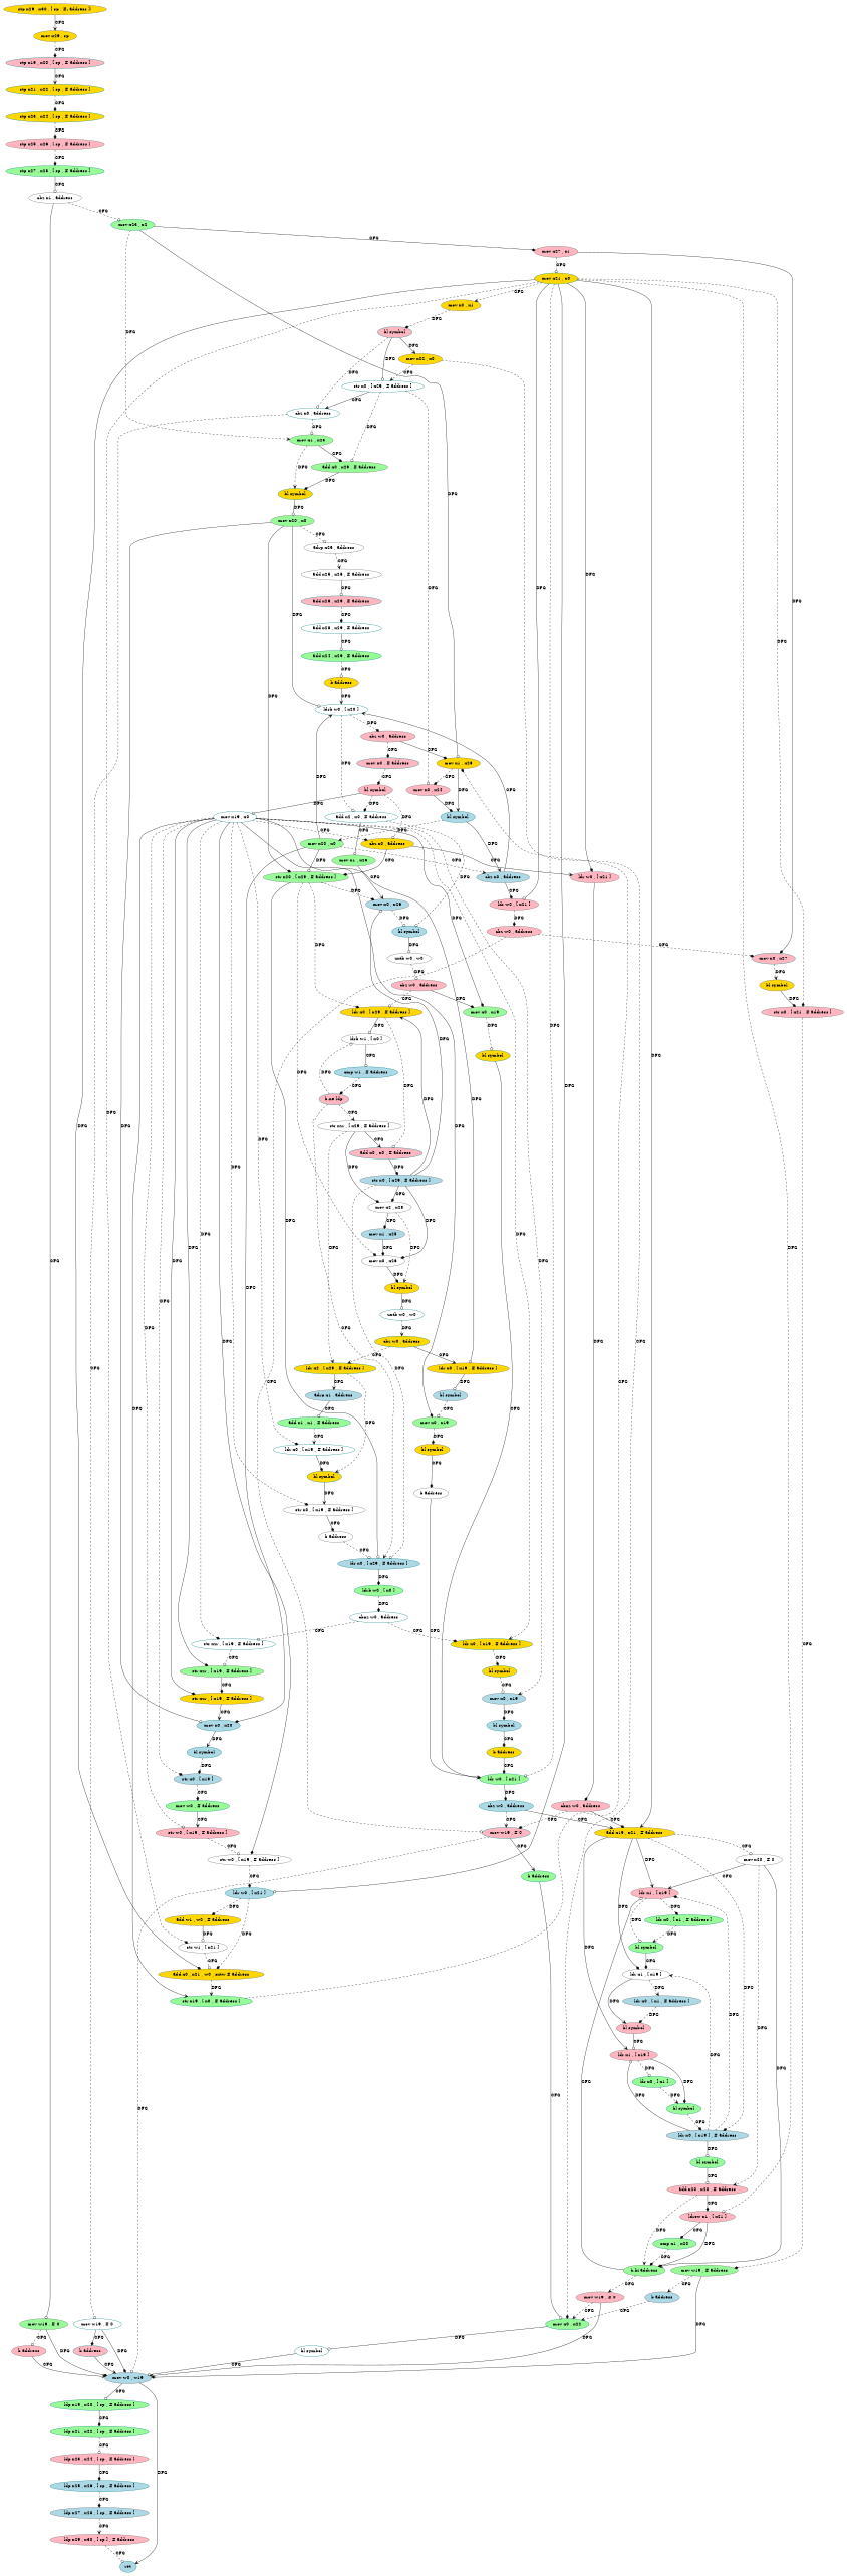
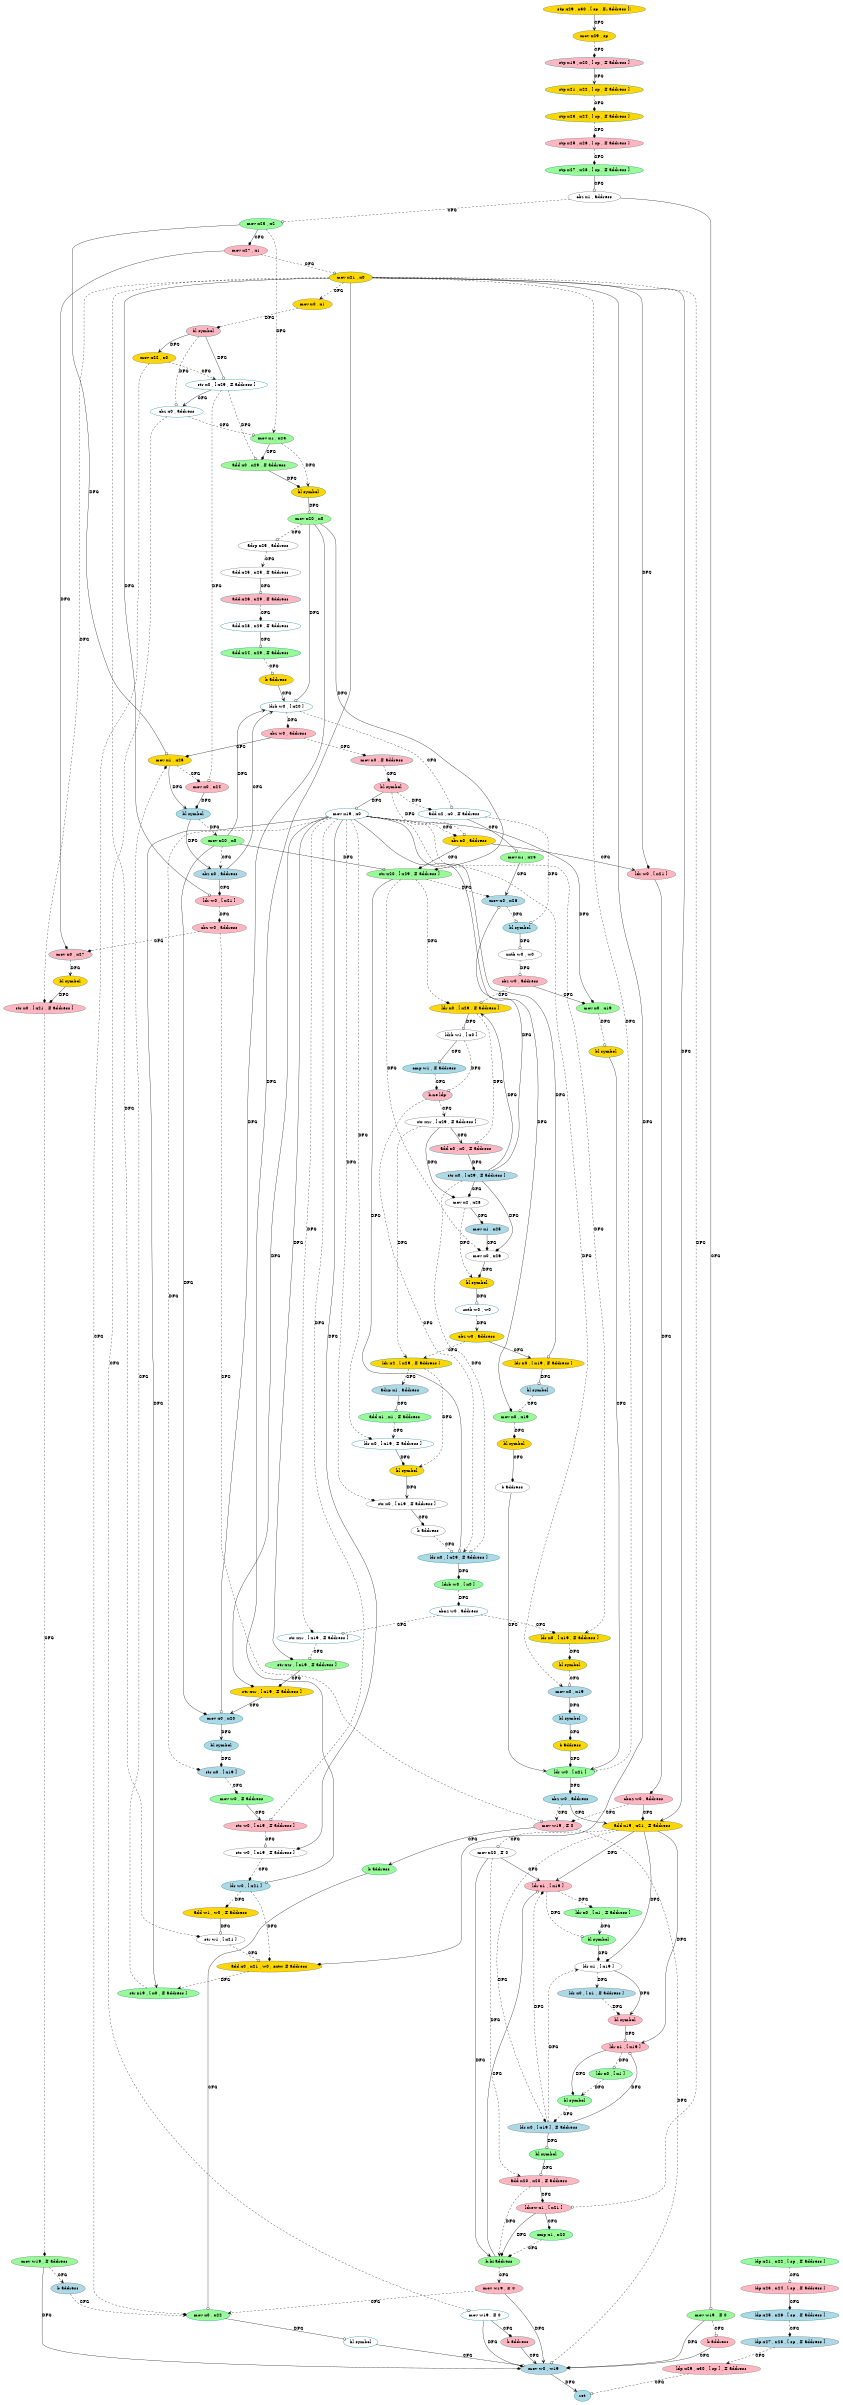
  digraph {
    node [color=gray40 fillcolor=lightpink style=filled]
    edge [arrowhead=diamond style=solid]
    n1 [fillcolor=gold label="stp x29 , x30 , [ sp , #- address ]!"]
    n2 [fillcolor=gold label="mov x29 , sp"]
    n3 [color=teal label="stp x19 , x20 , [ sp , # address ]"]
    n4 [color=teal fillcolor=gold label="stp x21 , x22 , [ sp , # address ]"]
    n5 [color=teal fillcolor=gold label="stp x23 , x24 , [ sp , # address ]"]
    n6 [label="stp x25 , x26 , [ sp , # address ]"]
    n7 [color=teal fillcolor=palegreen label="stp x27 , x28 , [ sp , # address ]"]
    n8 [fillcolor=white label="cbz x1 , address"]
    n9 [fillcolor=palegreen label="mov w19 , # 0"]
    n10 [color=teal fillcolor=palegreen label="mov x23 , x2"]
    n11 [label="b address"]
    n12 [fillcolor=lightblue label="mov w0 , w19"]
    n13 [label="mov x27 , x1"]
    n14 [fillcolor=palegreen label="mov x1 , x23"]
    n15 [fillcolor=gold label="mov x1 , x23"]
-   n16 [color=teal fillcolor=palegreen label="ldp x19 , x20 , [ sp , # address ]"]
    n17 [color=teal fillcolor=lightblue label=ret]
    n18 [color=teal fillcolor=gold label="mov x21 , x0"]
    n19 [color=teal label="mov x0 , x27"]
    n20 [fillcolor=palegreen label="add x0 , x29 , # address"]
    n21 [color=teal fillcolor=gold label="bl symbol"]
    n22 [label="mov x0 , x24"]
    n23 [color=teal fillcolor=lightblue label="bl symbol"]
    n24 [color=teal fillcolor=palegreen label="ldp x21 , x22 , [ sp , # address ]"]
    n25 [fillcolor=gold label="mov x0 , x1"]
    n26 [label="ldr w0 , [ x21 ]"]
    n27 [label="ldr w0 , [ x21 ]"]
    n28 [fillcolor=gold label="add x19 , x21 , # address"]
    n29 [label="str x0 , [ x21 , # address ]"]
    n30 [color=teal fillcolor=palegreen label="ldr w0 , [ x21 ]"]
    n31 [label="ldrsw x1 , [ x21 ]"]
    n32 [color=teal fillcolor=lightblue label="ldr w0 , [ x21 ]"]
    n33 [fillcolor=white label="str w1 , [ x21 ]"]
    n34 [fillcolor=gold label="add x0 , x21 , w0 , sxtw # address"]
    n35 [fillcolor=gold label="bl symbol"]
    n36 [color=teal label="bl symbol"]
    n37 [label="cbz w0 , address"]
    n38 [label="cbnz w0 , address"]
    n39 [fillcolor=white label="mov x20 , # 0"]
    n40 [label="ldr x1 , [ x19 ]"]
    n41 [fillcolor=white label="ldr x1 , [ x19 ]"]
    n42 [label="ldr x1 , [ x19 ]"]
    n43 [fillcolor=lightblue label="ldr x0 , [ x19 ] , # address"]
    n44 [fillcolor=palegreen label="mov w19 , # address"]
    n45 [color=teal fillcolor=lightblue label="cbz w0 , address"]
    n46 [fillcolor=palegreen label="b.hi address"]
    n47 [color=teal fillcolor=palegreen label="cmp x1 , x20"]
    n48 [fillcolor=gold label="add w1 , w0 , # address"]
    n49 [color=teal fillcolor=palegreen label="str x19 , [ x0 , # address ]"]
    n50 [fillcolor=gold label="mov x22 , x0"]
    n51 [color=teal fillcolor=white label="str x0 , [ x29 , # address ]"]
    n52 [color=teal fillcolor=white label="cbz x0 , address"]
    n53 [color=teal fillcolor=palegreen label="mov x0 , x22"]
    n54 [color=teal fillcolor=white label="mov w19 , # 0"]
    n55 [color=teal fillcolor=white label="bl symbol"]
    n56 [color=teal label="b address"]
    n57 [fillcolor=palegreen label="mov x20 , x0"]
    n58 [label="ldp x23 , x24 , [ sp , # address ]"]
    n59 [color=teal fillcolor=lightblue label="ldp x25 , x26 , [ sp , # address ]"]
    n60 [fillcolor=lightblue label="ldp x27 , x28 , [ sp , # address ]"]
    n61 [label="ldp x29 , x30 , [ sp ] , # address"]
    n62 [fillcolor=white label="adrp x25 , address"]
    n63 [color=teal fillcolor=white label="ldrb w0 , [ x20 ]"]
    n64 [fillcolor=palegreen label="str x20 , [ x29 , # address ]"]
    n65 [color=teal fillcolor=lightblue label="mov x0 , x20"]
    n66 [fillcolor=white label="add x25 , x25 , # address"]
    n67 [label="cbz w0 , address"]
    n68 [color=teal fillcolor=white label="add x2 , x0 , # address"]
    n69 [fillcolor=lightblue label="mov x0 , x26"]
    n70 [fillcolor=gold label="ldr x0 , [ x29 , # address ]"]
    n71 [color=teal fillcolor=lightblue label="ldr x0 , [ x29 , # address ]"]
    n72 [fillcolor=white label="mov x0 , x26"]
    n73 [color=teal fillcolor=lightblue label="bl symbol"]
    n74 [color=teal label="add x26 , x29 , # address"]
    n75 [color=teal fillcolor=white label="add x28 , x29 , # address"]
    n76 [color=teal fillcolor=palegreen label="add x24 , x29 , # address"]
    n77 [fillcolor=gold label="b address"]
    n78 [color=teal label="mov x0 , # address"]
    n79 [label="bl symbol"]
    n80 [fillcolor=palegreen label="mov x20 , x0"]
    n81 [fillcolor=lightblue label="cbz x0 , address"]
    n82 [color=teal fillcolor=white label="mov x19 , x0"]
    n83 [fillcolor=gold label="cbz x0 , address"]
    n84 [color=teal label="mov w19 , # 0"]
    n85 [fillcolor=palegreen label="mov x0 , x19"]
    n86 [color=teal fillcolor=gold label="ldr x0 , [ x19 , # address ]"]
    n87 [color=teal fillcolor=white label="str xzr , [ x19 , # address ]"]
    n88 [fillcolor=gold label="ldr x0 , [ x19 , # address ]"]
    n89 [fillcolor=lightblue label="mov x0 , x19"]
    n90 [fillcolor=palegreen label="str xzr , [ x19 , # address ]"]
    n91 [fillcolor=gold label="str xzr , [ x19 , # address ]"]
    n92 [fillcolor=lightblue label="str x0 , [ x19 ]"]
    n93 [label="str w0 , [ x19 , # address ]"]
    n94 [fillcolor=white label="str w0 , [ x19 , # address ]"]
    n95 [fillcolor=palegreen label="mov x0 , x19"]
    n96 [color=teal fillcolor=white label="ldr x0 , [ x19 , # address ]"]
    n97 [fillcolor=white label="str x0 , [ x19 , # address ]"]
    n98 [fillcolor=palegreen label="mov x1 , x25"]
    n99 [color=teal fillcolor=lightblue label="bl symbol"]
    n100 [color=teal fillcolor=gold label="bl symbol"]
    n101 [color=teal fillcolor=gold label="bl symbol"]
    n102 [fillcolor=lightblue label="bl symbol"]
    n103 [color=teal fillcolor=lightblue label="bl symbol"]
    n104 [color=teal fillcolor=palegreen label="mov w0 , # address"]
    n105 [fillcolor=gold label="bl symbol"]
    n106 [color=teal fillcolor=gold label="bl symbol"]
    n107 [fillcolor=white label="b address"]
    n108 [fillcolor=white label="ldrb w1 , [ x0 ]"]
    n109 [color=teal label="add x0 , x0 , # address"]
    n110 [color=teal fillcolor=palegreen label="ldrb w0 , [ x0 ]"]
    n111 [fillcolor=gold label="bl symbol"]
    n112 [color=teal fillcolor=palegreen label="b address"]
    n113 [label="add x20 , x20 , # address"]
    n114 [color=teal fillcolor=palegreen label="ldr x0 , [ x1 , # address ]"]
    n115 [color=teal fillcolor=palegreen label="bl symbol"]
    n116 [fillcolor=lightblue label="ldr x0 , [ x1 , # address ]"]
    n117 [label="bl symbol"]
    n118 [color=teal fillcolor=palegreen label="ldr x0 , [ x1 ]"]
    n119 [color=teal fillcolor=palegreen label="bl symbol"]
    n120 [color=teal fillcolor=palegreen label="bl symbol"]
    n121 [fillcolor=white label="uxtb w0 , w0"]
    n122 [label="cbz w0 , address"]
    n123 [color=teal fillcolor=lightblue label="cmp w1 , # address"]
    n124 [color=teal label="b.ne ldp"]
    n125 [fillcolor=lightblue label="str x0 , [ x29 , # address ]"]
    n126 [fillcolor=lightblue label="b address"]
    n127 [label="mov w19 , # 0"]
    n128 [fillcolor=white label="str xzr , [ x29 , # address ]"]
    n129 [fillcolor=white label="mov x2 , x28"]
    n130 [color=teal fillcolor=gold label="ldr x2 , [ x29 , # address ]"]
    n131 [color=teal fillcolor=white label="cbnz w0 , address"]
    n132 [fillcolor=lightblue label="mov x1 , x25"]
    n133 [fillcolor=lightblue label="adrp x1 , address"]
    n134 [color=teal fillcolor=white label="uxtb w0 , w0"]
    n135 [color=teal fillcolor=gold label="cbz w0 , address"]
    n136 [color=teal fillcolor=palegreen label="add x1 , x1 , # address"]
    n137 [color=teal fillcolor=gold label="b address"]
    n138 [fillcolor=white label="b address"]
    n1 -> n2 [arrowhead=vee label=CFG]
    n2 -> n3 [label=CFG style=dashed]
    n3 -> n4 [arrowhead=vee label=CFG]
    n4 -> n5 [label=CFG style=dashed]
    n5 -> n6 [label=CFG style=dashed]
    n6 -> n7 [label=CFG style=dashed]
    n7 -> n8 [arrowhead=odot label=CFG]
    n8 -> n9 [arrowhead=odot label=CFG]
    n8 -> n10 [arrowhead=odot label=CFG style=dashed]
    n9 -> n11 [arrowhead=odot label=CFG style=dashed]
    n9 -> n12 [label=DFG]
    n10 -> n13 [label=CFG]
    n10 -> n14 [arrowhead=vee label=DFG style=dashed]
    n10 -> n15 [arrowhead=odot label=DFG]
    n11 -> n12 [arrowhead=vee label=CFG]
-   n12 -> n16 [arrowhead=odot label=CFG]
    n12 -> n17 [arrowhead=vee label=DFG]
    n13 -> n18 [arrowhead=odot label=CFG style=dashed]
    n13 -> n19 [label=DFG]
    n14 -> n20 [label=CFG]
    n14 -> n21 [arrowhead=vee label=DFG style=dashed]
    n15 -> n22 [label=CFG style=dashed]
    n15 -> n23 [arrowhead=vee label=DFG]
-   n16 -> n24 [label=CFG]
    n18 -> n25 [arrowhead=vee label=CFG style=dashed]
    n18 -> n26 [arrowhead=odot label=DFG]
    n18 -> n27 [label=DFG]
    n18 -> n28 [arrowhead=vee label=DFG]
    n18 -> n29 [label=DFG style=dashed]
    n18 -> n30 [arrowhead=odot label=DFG style=dashed]
    n18 -> n31 [arrowhead=odot label=DFG style=dashed]
    n18 -> n32 [arrowhead=odot label=DFG]
    n18 -> n33 [label=DFG style=dashed]
    n18 -> n34 [label=DFG]
    n19 -> n35 [arrowhead=vee label=DFG style=dashed]
    n20 -> n21 [label=DFG]
    n21 -> n57 [arrowhead=odot label=DFG]
    n22 -> n23 [label=DFG]
    n23 -> n80 [arrowhead=vee label=DFG style=dashed]
    n23 -> n81 [arrowhead=vee label=DFG]
    n24 -> n58 [arrowhead=odot label=CFG style=dashed]
    n25 -> n36 [label=DFG style=dashed]
    n26 -> n37 [label=DFG style=dashed]
    n27 -> n38 [label=DFG]
    n28 -> n39 [arrowhead=odot label=CFG style=dashed]
    n28 -> n40 [arrowhead=vee label=DFG]
    n28 -> n41 [label=DFG]
    n28 -> n42 [arrowhead=vee label=DFG]
    n28 -> n43 [label=DFG style=dashed]
    n29 -> n44 [label=CFG style=dashed]
    n30 -> n45 [label=DFG]
    n31 -> n46 [label=DFG]
    n31 -> n47 [label=CFG]
    n32 -> n34 [label=DFG style=dashed]
    n32 -> n48 [label=DFG style=dashed]
    n33 -> n34 [arrowhead=odot label=CFG style=dashed]
    n34 -> n49 [arrowhead=vee label=DFG style=dashed]
    n35 -> n29 [label=DFG]
    n36 -> n50 [arrowhead=vee label=DFG]
    n36 -> n51 [arrowhead=odot label=DFG]
    n36 -> n52 [arrowhead=odot label=DFG style=dashed]
    n37 -> n19 [label=CFG style=dashed]
    n37 -> n84 [arrowhead=odot label=CFG style=dashed]
    n38 -> n28 [label=CFG]
    n38 -> n84 [label=CFG style=dashed]
    n39 -> n40 [arrowhead=vee label=CFG]
    n39 -> n46 [arrowhead=vee label=DFG]
    n39 -> n113 [arrowhead=vee label=DFG style=dashed]
    n40 -> n114 [label=DFG style=dashed]
    n40 -> n115 [arrowhead=odot label=DFG style=dashed]
    n41 -> n116 [arrowhead=vee label=DFG style=dashed]
    n41 -> n117 [arrowhead=vee label=DFG]
    n42 -> n118 [arrowhead=odot label=DFG style=dashed]
    n42 -> n119 [label=DFG]
    n43 -> n40 [label=DFG style=dashed]
    n43 -> n41 [arrowhead=vee label=DFG style=dashed]
    n43 -> n42 [arrowhead=odot label=DFG]
    n43 -> n120 [arrowhead=odot label=DFG]
    n44 -> n12 [label=DFG]
    n44 -> n126 [arrowhead=vee label=CFG style=dashed]
    n45 -> n28 [arrowhead=vee label=CFG]
    n45 -> n84 [arrowhead=vee label=CFG style=dashed]
    n46 -> n40 [arrowhead=odot label=CFG]
    n46 -> n127 [arrowhead=vee label=CFG style=dashed]
    n47 -> n46 [label=CFG style=dashed]
    n48 -> n33 [arrowhead=odot label=DFG]
    n49 -> n15 [label=CFG style=dashed]
    n50 -> n51 [arrowhead=vee label=CFG style=dashed]
    n50 -> n53 [label=CFG style=dashed]
    n51 -> n20 [arrowhead=odot label=DFG style=dashed]
    n51 -> n22 [arrowhead=odot label=DFG style=dashed]
    n51 -> n52 [arrowhead=vee label=CFG]
    n52 -> n14 [arrowhead=odot label=CFG style=dashed]
    n52 -> n54 [arrowhead=odot label=CFG style=dashed]
    n53 -> n55 [arrowhead=odot label=DFG]
    n54 -> n12 [label=DFG]
    n54 -> n56 [label=CFG]
    n55 -> n12 [arrowhead=odot label=CFG]
    n56 -> n12 [arrowhead=vee label=CFG]
    n57 -> n62 [arrowhead=odot label=CFG style=dashed]
    n57 -> n63 [arrowhead=odot label=DFG]
    n57 -> n64 [label=DFG]
    n57 -> n65 [arrowhead=odot label=DFG]
    n58 -> n59 [label=CFG]
    n59 -> n60 [label=CFG style=dashed]
    n60 -> n61 [arrowhead=vee label=CFG style=dashed]
    n61 -> n17 [arrowhead=odot label=CFG style=dashed]
    n62 -> n66 [arrowhead=vee label=CFG style=dashed]
    n63 -> n67 [label=DFG style=dashed]
    n63 -> n68 [arrowhead=odot label=CFG style=dashed]
    n64 -> n69 [label=DFG style=dashed]
    n64 -> n70 [label=DFG style=dashed]
    n64 -> n71 [arrowhead=odot label=DFG]
    n64 -> n72 [label=DFG style=dashed]
    n65 -> n73 [arrowhead=vee label=DFG]
    n66 -> n74 [arrowhead=odot label=CFG]
    n67 -> n15 [label=CFG]
    n67 -> n78 [label=CFG style=dashed]
    n68 -> n98 [arrowhead=odot label=CFG]
    n68 -> n99 [arrowhead=odot label=DFG style=dashed]
    n69 -> n99 [arrowhead=odot label=DFG style=dashed]
    n70 -> n108 [arrowhead=odot label=DFG]
    n70 -> n109 [arrowhead=odot label=DFG style=dashed]
    n71 -> n110 [label=DFG]
    n72 -> n111 [label=DFG]
    n73 -> n92 [label=DFG style=dashed]
    n74 -> n75 [label=CFG style=dashed]
    n75 -> n76 [arrowhead=odot label=CFG]
    n76 -> n77 [arrowhead=odot label=CFG style=dashed]
    n77 -> n63 [arrowhead=vee label=CFG]
    n78 -> n79 [label=CFG style=dashed]
    n79 -> n68 [label=DFG style=dashed]
    n79 -> n82 [arrowhead=odot label=DFG]
    n79 -> n83 [arrowhead=odot label=DFG style=dashed]
    n80 -> n63 [arrowhead=vee label=DFG]
    n80 -> n64 [arrowhead=odot label=DFG]
    n80 -> n65 [label=DFG]
    n80 -> n81 [arrowhead=vee label=CFG style=dashed]
    n81 -> n26 [label=CFG]
    n81 -> n63 [arrowhead=vee label=CFG]
    n82 -> n49 [arrowhead=vee label=DFG]
    n82 -> n83 [label=CFG style=dashed]
    n82 -> n85 [label=DFG]
    n82 -> n86 [arrowhead=vee label=DFG style=dashed]
    n82 -> n87 [label=DFG style=dashed]
    n82 -> n88 [arrowhead=odot label=DFG]
    n82 -> n89 [arrowhead=vee label=DFG style=dashed]
    n82 -> n90 [label=DFG]
    n82 -> n91 [label=DFG]
    n82 -> n92 [label=DFG style=dashed]
    n82 -> n93 [arrowhead=odot label=DFG style=dashed]
    n82 -> n94 [label=DFG]
    n82 -> n95 [label=DFG]
    n82 -> n96 [label=DFG style=dashed]
    n82 -> n97 [label=DFG style=dashed]
    n83 -> n27 [arrowhead=vee label=CFG]
    n83 -> n64 [label=CFG]
    n84 -> n12 [arrowhead=odot label=DFG style=dashed]
    n84 -> n112 [arrowhead=vee label=CFG]
    n85 -> n100 [arrowhead=odot label=DFG style=dashed]
    n86 -> n101 [label=DFG style=dashed]
    n87 -> n90 [arrowhead=odot label=CFG style=dashed]
    n88 -> n102 [arrowhead=odot label=DFG]
    n89 -> n103 [label=DFG]
    n90 -> n91 [label=CFG]
    n91 -> n65 [arrowhead=vee label=CFG]
    n92 -> n104 [label=CFG style=dashed]
    n93 -> n94 [arrowhead=odot label=CFG style=dashed]
    n94 -> n32 [label=CFG style=dashed]
    n95 -> n105 [label=DFG style=dashed]
    n96 -> n106 [label=DFG]
    n97 -> n107 [label=CFG]
    n98 -> n69 [arrowhead=vee label=CFG]
    n99 -> n121 [arrowhead=odot label=DFG]
    n100 -> n30 [arrowhead=vee label=CFG]
    n101 -> n89 [arrowhead=odot label=CFG style=dashed]
    n102 -> n95 [arrowhead=odot label=CFG style=dashed]
    n103 -> n137 [label=CFG]
    n104 -> n93 [arrowhead=vee label=CFG]
    n105 -> n138 [label=CFG]
    n106 -> n97 [arrowhead=vee label=DFG]
    n107 -> n71 [arrowhead=odot label=CFG style=dashed]
    n108 -> n123 [arrowhead=odot label=CFG]
-   n124 -> n108 [arrowhead=odot label=DFG style=dashed]
+   n108 -> n124 [arrowhead=odot label=DFG style=dashed]
    n109 -> n125 [label=DFG]
    n110 -> n131 [label=DFG style=dashed]
    n111 -> n134 [arrowhead=odot label=DFG]
    n112 -> n53 [arrowhead=odot label=CFG]
    n113 -> n31 [label=CFG]
    n113 -> n46 [arrowhead=vee label=DFG style=dashed]
    n114 -> n115 [arrowhead=vee label=DFG style=dashed]
    n115 -> n41 [label=CFG]
    n116 -> n117 [label=DFG style=dashed]
    n117 -> n42 [arrowhead=odot label=CFG]
    n118 -> n119 [arrowhead=vee label=DFG style=dashed]
    n119 -> n43 [label=CFG style=dashed]
    n120 -> n113 [arrowhead=odot label=CFG]
    n121 -> n122 [arrowhead=odot label=DFG style=dashed]
    n122 -> n70 [arrowhead=odot label=CFG style=dashed]
    n122 -> n85 [label=CFG]
    n123 -> n124 [label=CFG style=dashed]
    n124 -> n71 [arrowhead=vee label=CFG style=dashed]
    n124 -> n128 [arrowhead=vee label=CFG style=dashed]
    n125 -> n69 [arrowhead=odot label=DFG]
    n125 -> n70 [arrowhead=vee label=DFG]
    n125 -> n71 [arrowhead=odot label=DFG style=dashed]
    n125 -> n72 [label=DFG]
    n125 -> n129 [label=CFG]
    n126 -> n53 [arrowhead=vee label=CFG style=dashed]
    n127 -> n12 [arrowhead=vee label=DFG]
    n127 -> n53 [arrowhead=vee label=CFG style=dashed]
    n128 -> n109 [arrowhead=vee label=CFG]
    n128 -> n129 [label=DFG]
    n128 -> n130 [arrowhead=vee label=DFG style=dashed]
    n129 -> n111 [arrowhead=vee label=DFG style=dashed]
    n129 -> n132 [label=CFG]
    n130 -> n106 [arrowhead=vee label=DFG style=dashed]
-   n130 -> n133 [arrowhead=vee label=CFG]
+   n130 -> n133 [arrowhead=vee label=CFG style=dashed]
    n131 -> n86 [label=CFG style=dashed]
    n131 -> n87 [arrowhead=odot label=CFG style=dashed]
    n132 -> n72 [label=CFG]
    n133 -> n136 [arrowhead=odot label=CFG]
    n134 -> n135 [arrowhead=vee label=DFG style=dashed]
    n135 -> n88 [arrowhead=vee label=CFG]
    n135 -> n130 [arrowhead=vee label=CFG style=dashed]
    n136 -> n96 [arrowhead=vee label=CFG style=dashed]
    n137 -> n30 [label=CFG]
    n138 -> n30 [arrowhead=vee label=CFG]
  }
